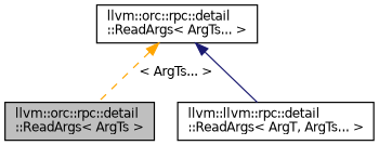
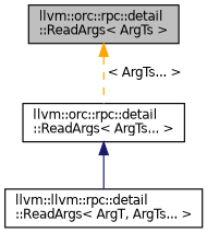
  digraph {
    node [color=black fontname=Helvetica fontsize=10 shape=box]
    edge [dir=back fontname=Helvetica fontsize=10 labelfontname=Helvetica labelfontsize=10]
    n1 [fillcolor=grey75 fontcolor=black height=0.2 label="llvm::orc::rpc::detail\l::ReadArgs\< ArgTs \>" style=filled width=0.4]
    n2 [height=0.2 label="llvm::orc::rpc::detail\l::ReadArgs\< ArgTs... \>" width=0.4]
    n3 [height=0.2 label="llvm::llvm::rpc::detail\l::ReadArgs\< ArgT, ArgTs... \>" width=0.4]
-   n2 -> n1 [color=orange label=" \< ArgTs... \>" style=dashed]
+   n1 -> n2 [color=orange label=" \< ArgTs... \>" style=dashed]
    n2 -> n3 [color=midnightblue style=solid]
  }
